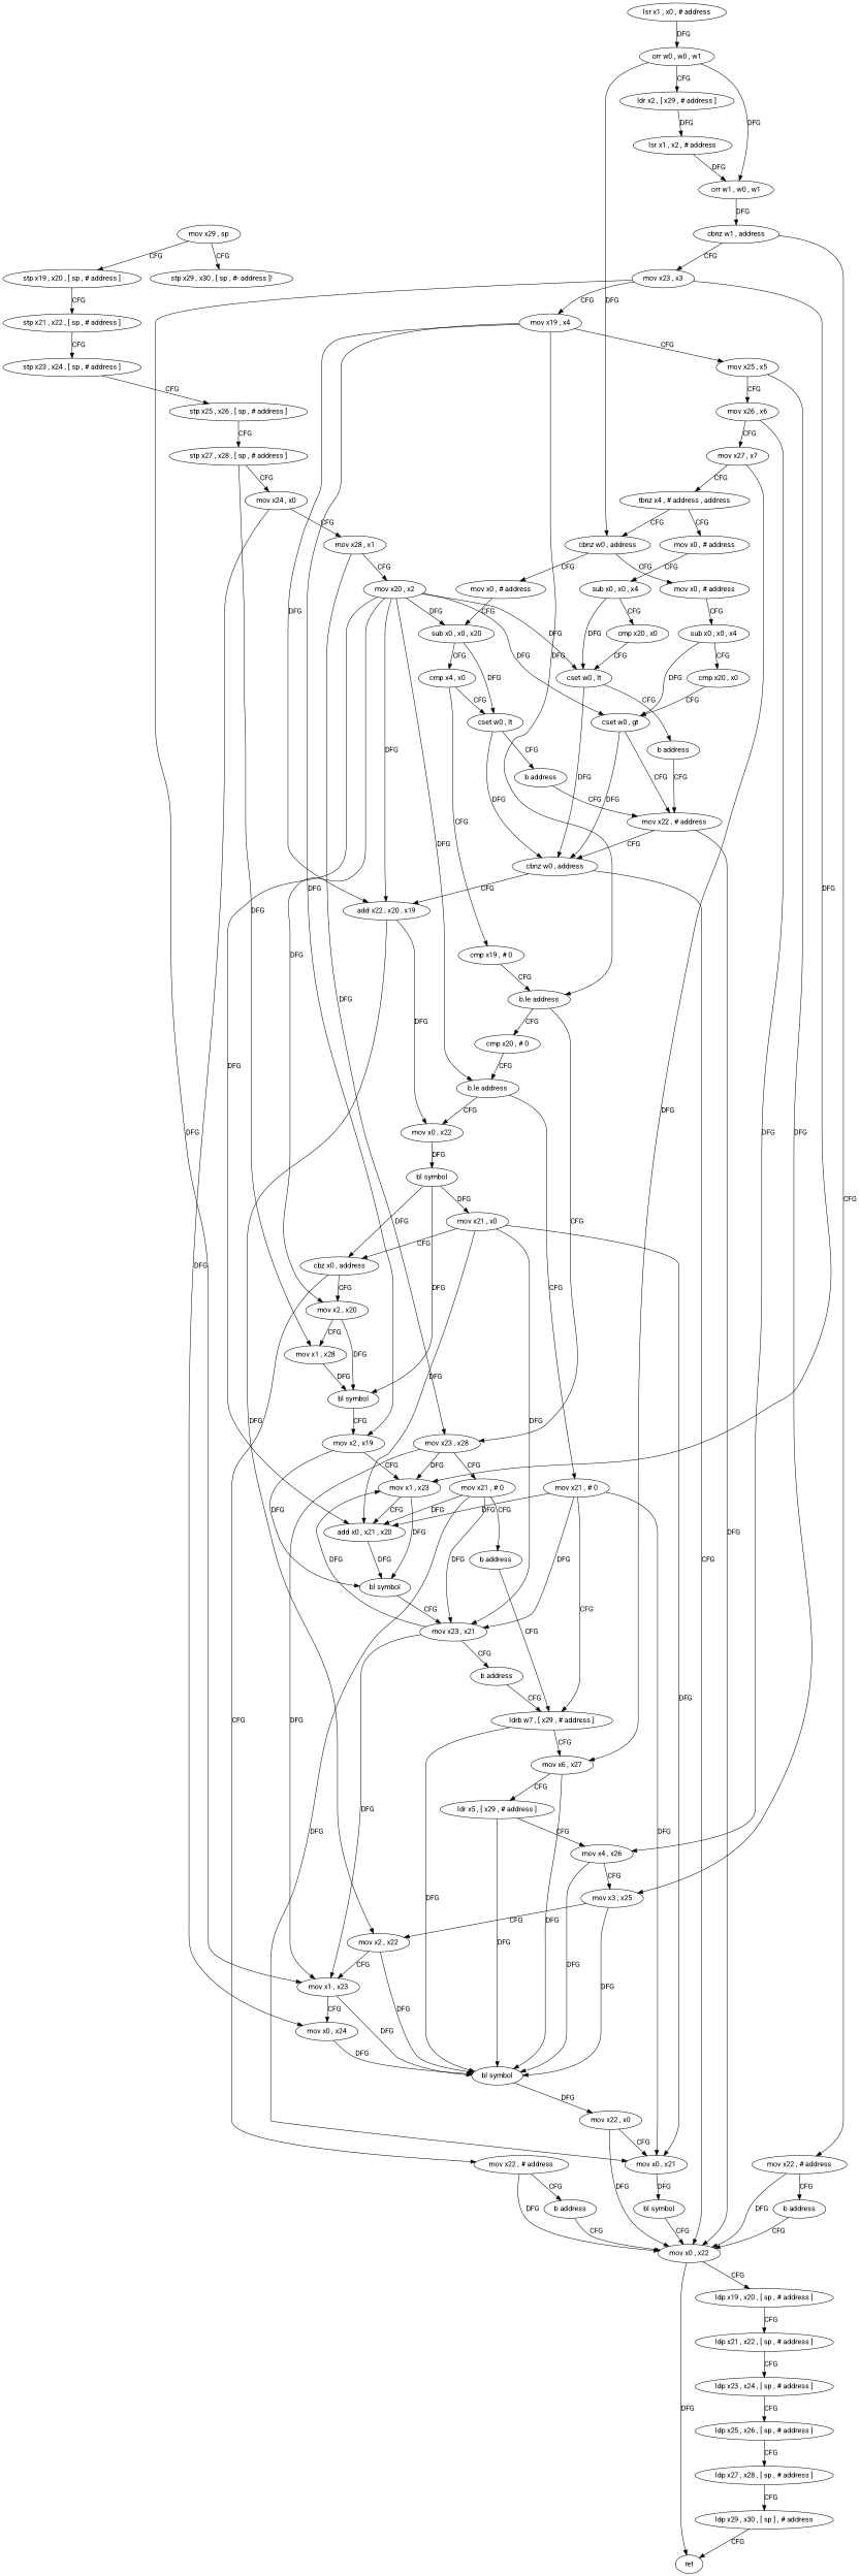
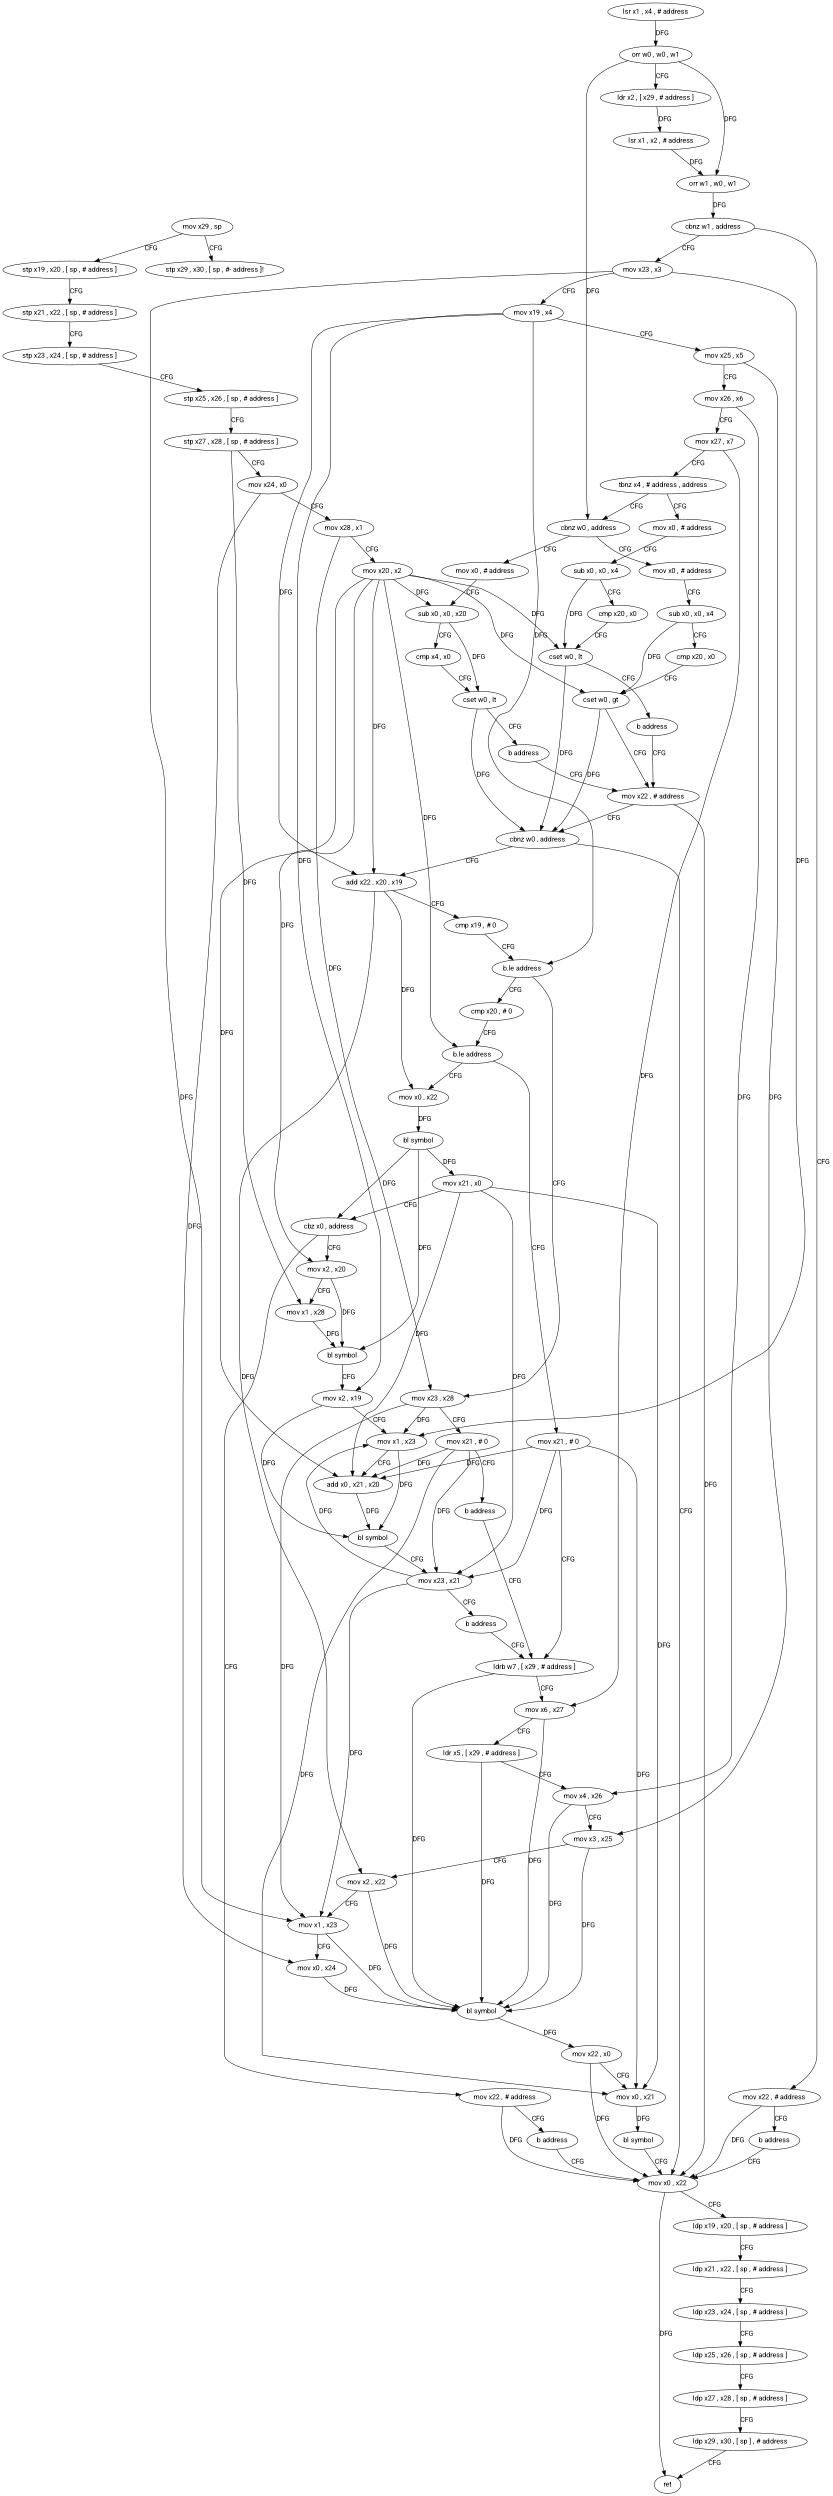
  digraph {
    fontname=Roboto
    node [fontname=Roboto]
    edge [fontname=Roboto]
    n1 [label="stp x29 , x30 , [ sp , #- address ]!"]
    n2 [label="mov x29 , sp"]
    n3 [label="stp x19 , x20 , [ sp , # address ]"]
    n4 [label="stp x21 , x22 , [ sp , # address ]"]
    n5 [label="stp x23 , x24 , [ sp , # address ]"]
    n6 [label="stp x25 , x26 , [ sp , # address ]"]
    n7 [label="stp x27 , x28 , [ sp , # address ]"]
    n8 [label="mov x24 , x0"]
    n9 [label="mov x1 , x28"]
    n10 [label="mov x28 , x1"]
    n11 [label="mov x0 , x24"]
    n12 [label="mov x20 , x2"]
    n13 [label="mov x23 , x28"]
    n14 [label="bl symbol"]
    n15 [label="cset w0 , lt"]
    n16 [label="add x22 , x20 , x19"]
    n17 [label="sub x0 , x0 , x20"]
    n18 [label="cset w0 , gt"]
    n19 [label="b.le address"]
    n20 [label="mov x2 , x20"]
    n21 [label="add x0 , x21 , x20"]
    n22 [label="mov x1 , x23"]
    n23 [label="mov x1 , x23"]
    n24 [label="mov x21 , # 0"]
    n25 [label="bl symbol"]
    n26 [label="b address"]
    n27 [label="cbnz w0 , address"]
    n28 [label="cmp x19 , # 0"]
    n29 [label="mov x0 , x22"]
    n30 [label="mov x2 , x22"]
    n31 [label="cmp x4 , x0"]
    n32 [label="cset w0 , lt"]
    n33 [label="mov x22 , # address"]
    n34 [label="mov x21 , # 0"]
    n35 [label="bl symbol"]
-   n36 [label="lsr x1 , x0 , # address"]
+   n36 [label="lsr x1 , x4 , # address"]
    n37 [label="orr w0 , w0 , w1"]
    n38 [label="ldr x2 , [ x29 , # address ]"]
    n39 [label="orr w1 , w0 , w1"]
    n40 [label="cbnz w0 , address"]
    n41 [label="lsr x1 , x2 , # address"]
    n42 [label="cbnz w1 , address"]
    n43 [label="mov x0 , # address"]
    n44 [label="mov x0 , # address"]
    n45 [label="mov x22 , # address"]
    n46 [label="mov x23 , x3"]
    n47 [label="b address"]
    n48 [label="mov x0 , x22"]
    n49 [label="mov x19 , x4"]
    n50 [label="ldp x19 , x20 , [ sp , # address ]"]
    n51 [label=ret]
    n52 [label="mov x25 , x5"]
    n53 [label="b.le address"]
    n54 [label="mov x2 , x19"]
    n55 [label="ldp x21 , x22 , [ sp , # address ]"]
    n56 [label="mov x26 , x6"]
    n57 [label="mov x3 , x25"]
    n58 [label="cmp x20 , # 0"]
    n59 [label="mov x27 , x7"]
    n60 [label="mov x4 , x26"]
    n61 [label="tbnz x4 , # address , address"]
    n62 [label="mov x6 , x27"]
    n63 [label="mov x0 , # address"]
    n64 [label="ldr x5 , [ x29 , # address ]"]
    n65 [label="sub x0 , x0 , x4"]
    n66 [label="cmp x20 , x0"]
    n67 [label="sub x0 , x0 , x4"]
    n68 [label="ldp x23 , x24 , [ sp , # address ]"]
    n69 [label="ldp x25 , x26 , [ sp , # address ]"]
    n70 [label="ldp x27 , x28 , [ sp , # address ]"]
    n71 [label="ldp x29 , x30 , [ sp ] , # address"]
    n72 [label="cmp x20 , x0"]
    n73 [label="bl symbol"]
    n74 [label="b address"]
    n75 [label="b address"]
    n76 [label="mov x0 , x21"]
    n77 [label="mov x23 , x21"]
    n78 [label="ldrb w7 , [ x29 , # address ]"]
    n79 [label="bl symbol"]
    n80 [label="b address"]
    n81 [label="mov x22 , x0"]
    n82 [label="mov x21 , x0"]
    n83 [label="cbz x0 , address"]
    n84 [label="mov x22 , # address"]
    n85 [label="b address"]
    n2 -> n1 [label=CFG]
    n2 -> n3 [label=CFG]
    n3 -> n4 [label=CFG]
    n4 -> n5 [label=CFG]
    n5 -> n6 [label=CFG]
    n6 -> n7 [label=CFG]
    n7 -> n8 [label=CFG]
    n7 -> n9 [label=DFG]
    n8 -> n10 [label=CFG]
    n8 -> n11 [label=DFG]
    n9 -> n25 [label=DFG]
    n10 -> n12 [label=CFG]
    n10 -> n13 [label=DFG]
    n11 -> n14 [label=DFG]
    n12 -> n15 [label=DFG]
    n12 -> n16 [label=DFG]
    n12 -> n17 [label=DFG]
    n12 -> n18 [label=DFG]
    n12 -> n19 [label=DFG]
    n12 -> n20 [label=DFG]
    n12 -> n21 [label=DFG]
    n13 -> n22 [label=DFG]
    n13 -> n23 [label=DFG]
    n13 -> n24 [label=CFG]
    n14 -> n81 [label=DFG]
    n15 -> n26 [label=CFG]
    n15 -> n27 [label=DFG]
-   n31 -> n28 [label=CFG]
+   n16 -> n28 [label=CFG]
    n16 -> n29 [label=DFG]
    n16 -> n30 [label=DFG]
    n17 -> n31 [label=CFG]
    n17 -> n32 [label=DFG]
    n18 -> n27 [label=DFG]
    n18 -> n33 [label=CFG]
    n19 -> n29 [label=CFG]
    n19 -> n34 [label=CFG]
    n20 -> n9 [label=CFG]
    n20 -> n25 [label=DFG]
    n21 -> n35 [label=DFG]
    n22 -> n11 [label=CFG]
    n22 -> n14 [label=DFG]
    n23 -> n21 [label=CFG]
    n23 -> n35 [label=DFG]
    n24 -> n21 [label=DFG]
    n24 -> n75 [label=CFG]
    n24 -> n76 [label=DFG]
    n24 -> n77 [label=DFG]
    n25 -> n54 [label=CFG]
    n26 -> n33 [label=CFG]
    n27 -> n16 [label=CFG]
    n27 -> n48 [label=CFG]
    n28 -> n53 [label=CFG]
    n29 -> n73 [label=DFG]
    n30 -> n14 [label=DFG]
    n30 -> n22 [label=CFG]
    n31 -> n32 [label=CFG]
    n32 -> n27 [label=DFG]
    n32 -> n74 [label=CFG]
    n33 -> n27 [label=CFG]
    n33 -> n48 [label=DFG]
    n34 -> n21 [label=DFG]
    n34 -> n76 [label=DFG]
    n34 -> n77 [label=DFG]
    n34 -> n78 [label=CFG]
    n35 -> n77 [label=CFG]
    n36 -> n37 [label=DFG]
    n37 -> n38 [label=CFG]
    n37 -> n39 [label=DFG]
    n37 -> n40 [label=DFG]
    n38 -> n41 [label=DFG]
    n39 -> n42 [label=DFG]
    n40 -> n43 [label=CFG]
    n40 -> n44 [label=CFG]
    n41 -> n39 [label=DFG]
    n42 -> n45 [label=CFG]
    n42 -> n46 [label=CFG]
    n43 -> n17 [label=CFG]
    n44 -> n67 [label=CFG]
    n45 -> n47 [label=CFG]
    n45 -> n48 [label=DFG]
    n46 -> n22 [label=DFG]
    n46 -> n23 [label=DFG]
    n46 -> n49 [label=CFG]
    n47 -> n48 [label=CFG]
    n48 -> n50 [label=CFG]
    n48 -> n51 [label=DFG]
    n49 -> n16 [label=DFG]
    n49 -> n52 [label=CFG]
    n49 -> n53 [label=DFG]
    n49 -> n54 [label=DFG]
    n50 -> n55 [label=CFG]
    n52 -> n56 [label=CFG]
    n52 -> n57 [label=DFG]
    n53 -> n13 [label=CFG]
    n53 -> n58 [label=CFG]
    n54 -> n23 [label=CFG]
    n54 -> n35 [label=DFG]
    n55 -> n68 [label=CFG]
    n56 -> n59 [label=CFG]
    n56 -> n60 [label=DFG]
    n57 -> n14 [label=DFG]
    n57 -> n30 [label=CFG]
    n58 -> n19 [label=CFG]
    n59 -> n61 [label=CFG]
    n59 -> n62 [label=DFG]
    n60 -> n14 [label=DFG]
    n60 -> n57 [label=CFG]
    n61 -> n40 [label=CFG]
    n61 -> n63 [label=CFG]
    n62 -> n14 [label=DFG]
    n62 -> n64 [label=CFG]
    n63 -> n65 [label=CFG]
    n64 -> n14 [label=DFG]
    n64 -> n60 [label=CFG]
    n65 -> n15 [label=DFG]
    n65 -> n66 [label=CFG]
    n66 -> n15 [label=CFG]
    n67 -> n18 [label=DFG]
    n67 -> n72 [label=CFG]
    n68 -> n69 [label=CFG]
    n69 -> n70 [label=CFG]
    n70 -> n71 [label=CFG]
    n71 -> n51 [label=CFG]
    n72 -> n18 [label=CFG]
    n73 -> n25 [label=DFG]
    n73 -> n82 [label=DFG]
    n73 -> n83 [label=DFG]
    n74 -> n33 [label=CFG]
    n75 -> n78 [label=CFG]
    n76 -> n79 [label=DFG]
    n77 -> n22 [label=DFG]
    n77 -> n23 [label=DFG]
    n77 -> n80 [label=CFG]
    n78 -> n14 [label=DFG]
    n78 -> n62 [label=CFG]
    n79 -> n48 [label=CFG]
    n80 -> n78 [label=CFG]
    n81 -> n48 [label=DFG]
    n81 -> n76 [label=CFG]
    n82 -> n21 [label=DFG]
    n82 -> n76 [label=DFG]
    n82 -> n77 [label=DFG]
    n82 -> n83 [label=CFG]
    n83 -> n20 [label=CFG]
    n83 -> n84 [label=CFG]
    n84 -> n48 [label=DFG]
    n84 -> n85 [label=CFG]
    n85 -> n48 [label=CFG]
  }
